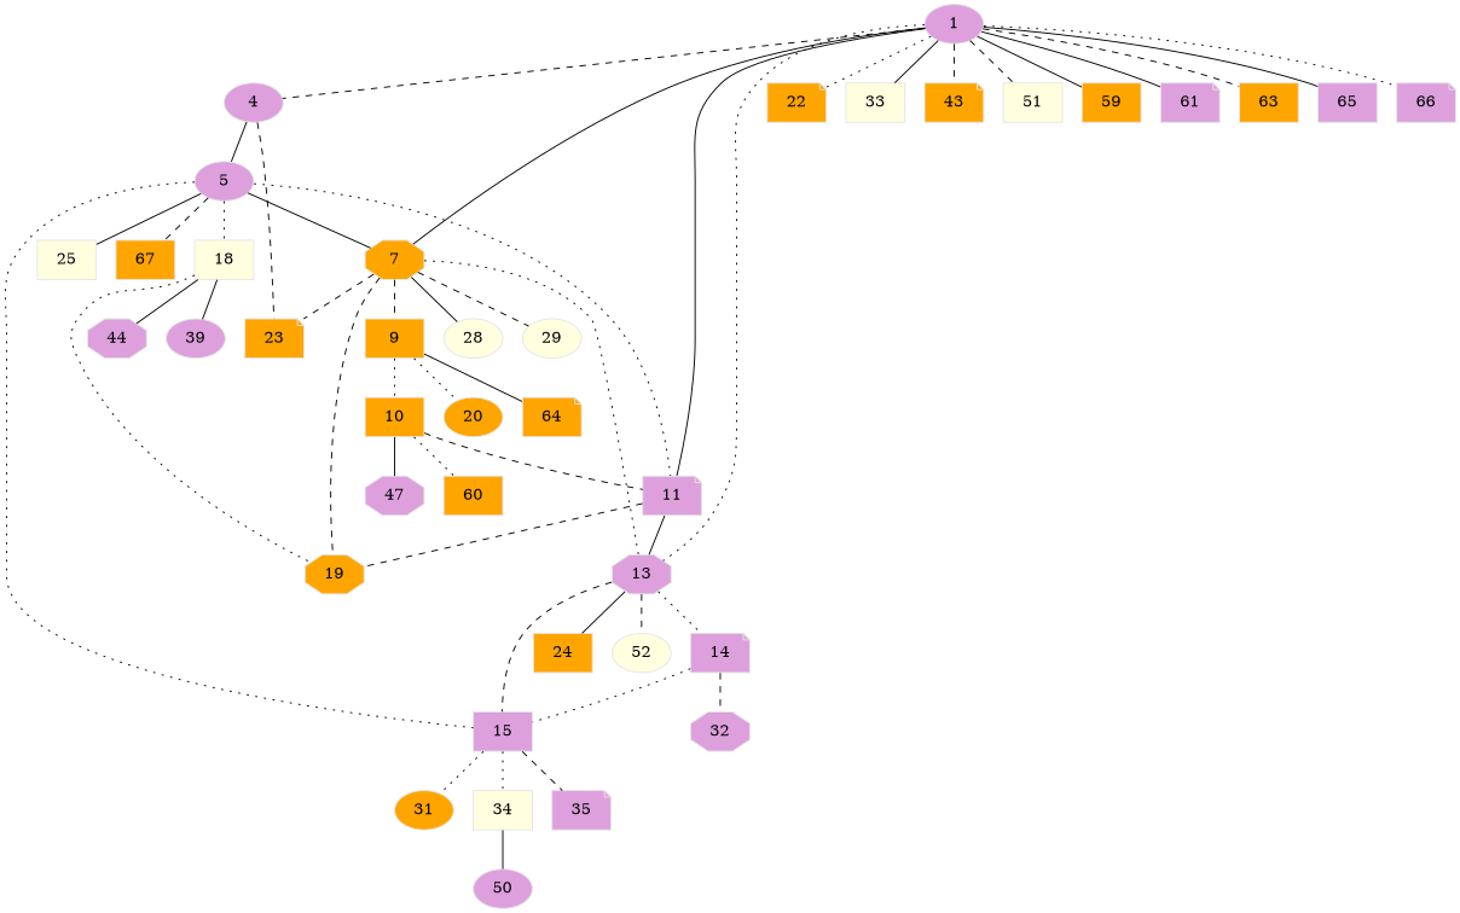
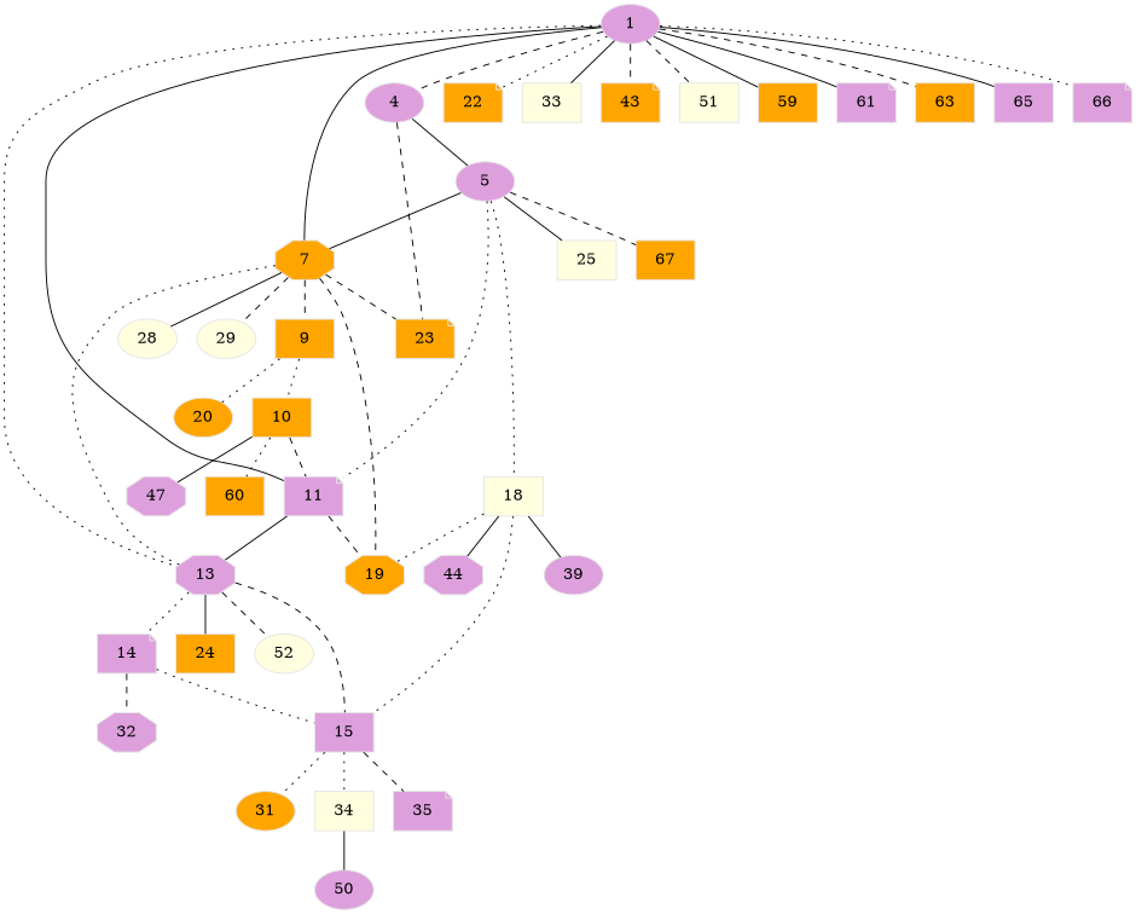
  graph {
    node [color=gray90 fillcolor=plum shape=box style=filled]
    edge [style=solid]
    1 [shape=ellipse super="+2"]
    4 [shape=ellipse super="+46"]
    7 [fillcolor=orange shape=octagon super="+8"]
    11 [shape=note]
    13 [shape=octagon super="+16+52"]
    22 [fillcolor=orange shape=note]
    33 [fillcolor=lightyellow]
    43 [fillcolor=orange shape=note]
    51 [fillcolor=lightyellow]
    59 [fillcolor=orange]
    61 [shape=note]
    63 [fillcolor=orange]
    65
    66 [shape=note]
    5 [shape=ellipse super="+6+49"]
    23 [fillcolor=orange shape=note]
    9 [fillcolor=orange]
    19 [fillcolor=orange shape=octagon]
    28 [fillcolor=lightyellow shape=ellipse]
    29 [fillcolor=lightyellow shape=ellipse]
    15 [super="+21"]
    14 [shape=note]
    24 [fillcolor=orange super="+68"]
    n24 [fillcolor=lightyellow label=52 shape=ellipse]
    18 [fillcolor=lightyellow]
    25 [fillcolor=lightyellow super="+45+58"]
    67 [fillcolor=orange]
    31 [fillcolor=orange shape=ellipse super="+57"]
    34 [fillcolor=lightyellow]
    35 [shape=note]
    39 [shape=ellipse]
    44 [shape=octagon]
    10 [fillcolor=orange super="+12"]
    20 [fillcolor=orange shape=ellipse]
-   64 [fillcolor=orange shape=note]
    47 [shape=octagon]
    60 [fillcolor=orange]
    32 [shape=octagon super="+37"]
    50 [shape=ellipse]
    1 -- 4 [style=dashed]
    1 -- 7
    1 -- 11
    1 -- 13 [style=dotted]
    1 -- 22 [style=dotted]
    1 -- 33
    1 -- 43 [style=dashed]
    1 -- 51 [style=dashed]
    1 -- 59
    1 -- 61
    1 -- 63 [style=dashed]
    1 -- 65
    1 -- 66 [style=dotted]
    4 -- 5 [weight=2]
    4 -- 23 [style=dashed]
    7 -- 13 [style=dotted]
    7 -- 23 [style=dashed]
    7 -- 9 [style=dashed weight=2]
    7 -- 19 [style=dashed]
    7 -- 28
    7 -- 29 [style=dashed]
    11 -- 13
    11 -- 19 [style=dashed]
    13 -- 15 [style=dashed]
    13 -- 14 [style=dotted]
    13 -- 24
    13 -- n24 [style=dashed]
    5 -- 7
    5 -- 11 [style=dotted]
-   5 -- 15 [style=dotted]
+   18 -- 15 [style=dotted]
    5 -- 18 [style=dotted]
    5 -- 25
    5 -- 67 [style=dashed]
    9 -- 10 [style=dotted]
    9 -- 20 [style=dotted]
-   9 -- 64
    15 -- 31 [style=dotted]
    15 -- 34 [style=dotted]
    15 -- 35 [style=dashed]
    14 -- 15 [style=dotted]
    14 -- 32 [style=dashed]
    18 -- 19 [style=dotted]
    18 -- 39
    18 -- 44
    34 -- 50
    10 -- 11 [style=dashed weight=2]
    10 -- 47
    10 -- 60 [style=dotted]
  }
